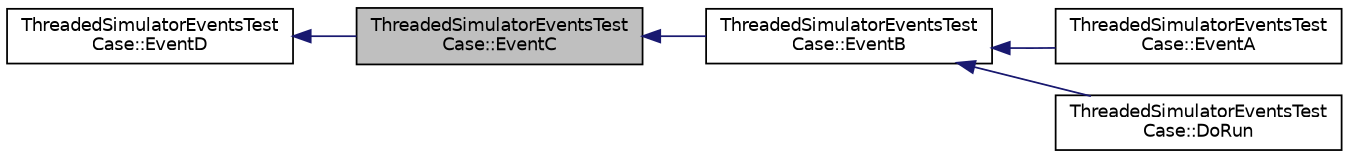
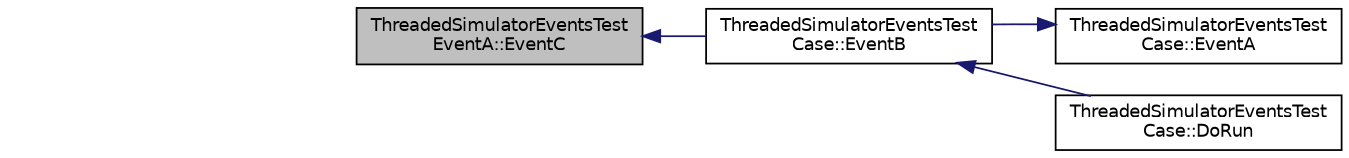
  digraph {
    rankdir=LR
    node [color=black fillcolor=white fontname=Helvetica fontsize=10 shape=record style=filled]
    edge [color=midnightblue dir=back fontname=Helvetica fontsize=10 labelfontname=Helvetica labelfontsize=10 style=solid]
-   n1 [fillcolor=grey75 fontcolor=black height=0.2 label="ThreadedSimulatorEventsTest\lCase::EventC" width=0.4]
+   n1 [fillcolor=grey75 fontcolor=black height=0.2 label="ThreadedSimulatorEventsTest\lEventA::EventC" width=0.4]
    n2 [height=0.2 label="ThreadedSimulatorEventsTest\lCase::EventB" width=0.4]
    n3 [height=0.2 label="ThreadedSimulatorEventsTest\lCase::EventA" width=0.4]
    n4 [height=0.2 label="ThreadedSimulatorEventsTest\lCase::DoRun" width=0.4]
-   n5 [height=0.2 label="ThreadedSimulatorEventsTest\lCase::EventD" width=0.4]
    n1 -> n2
-   n2 -> n3
+   n3 -> n2
    n2 -> n4
-   n5 -> n1
  }
